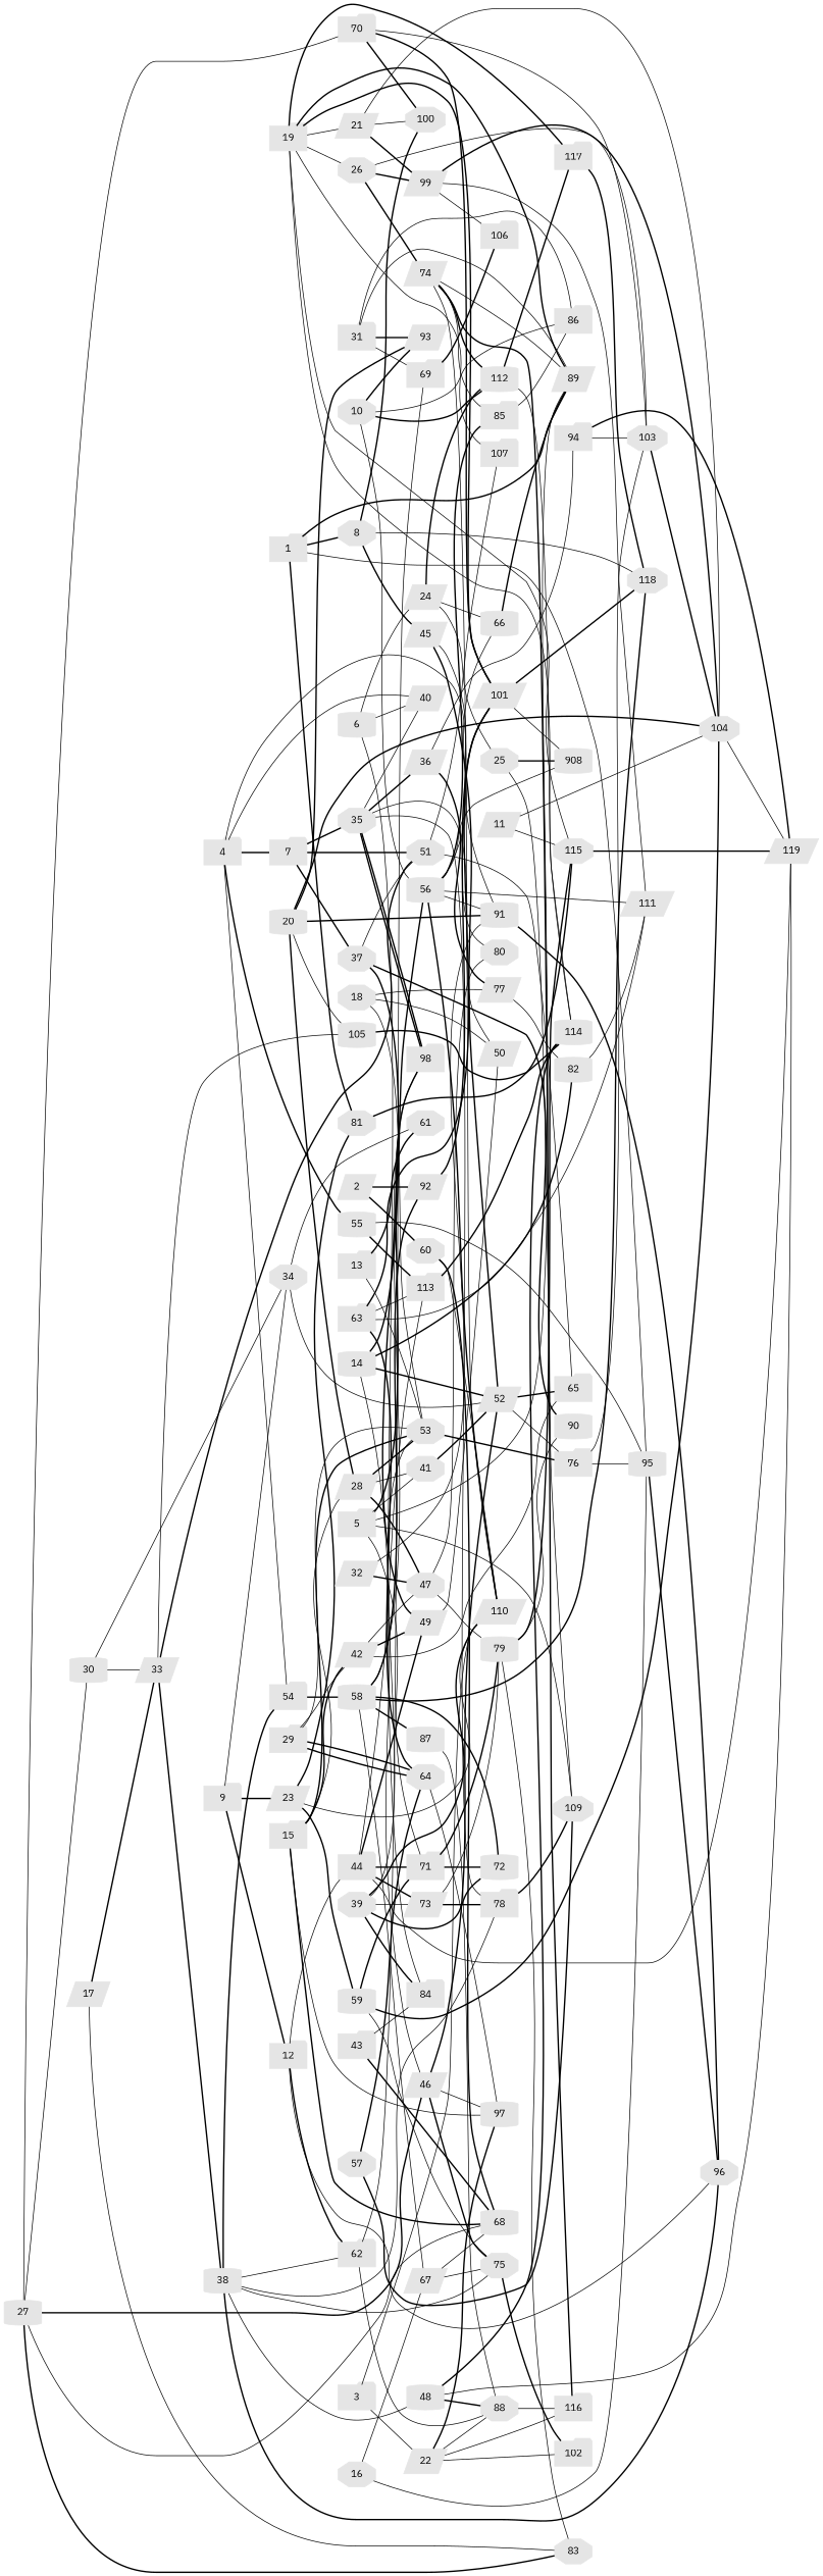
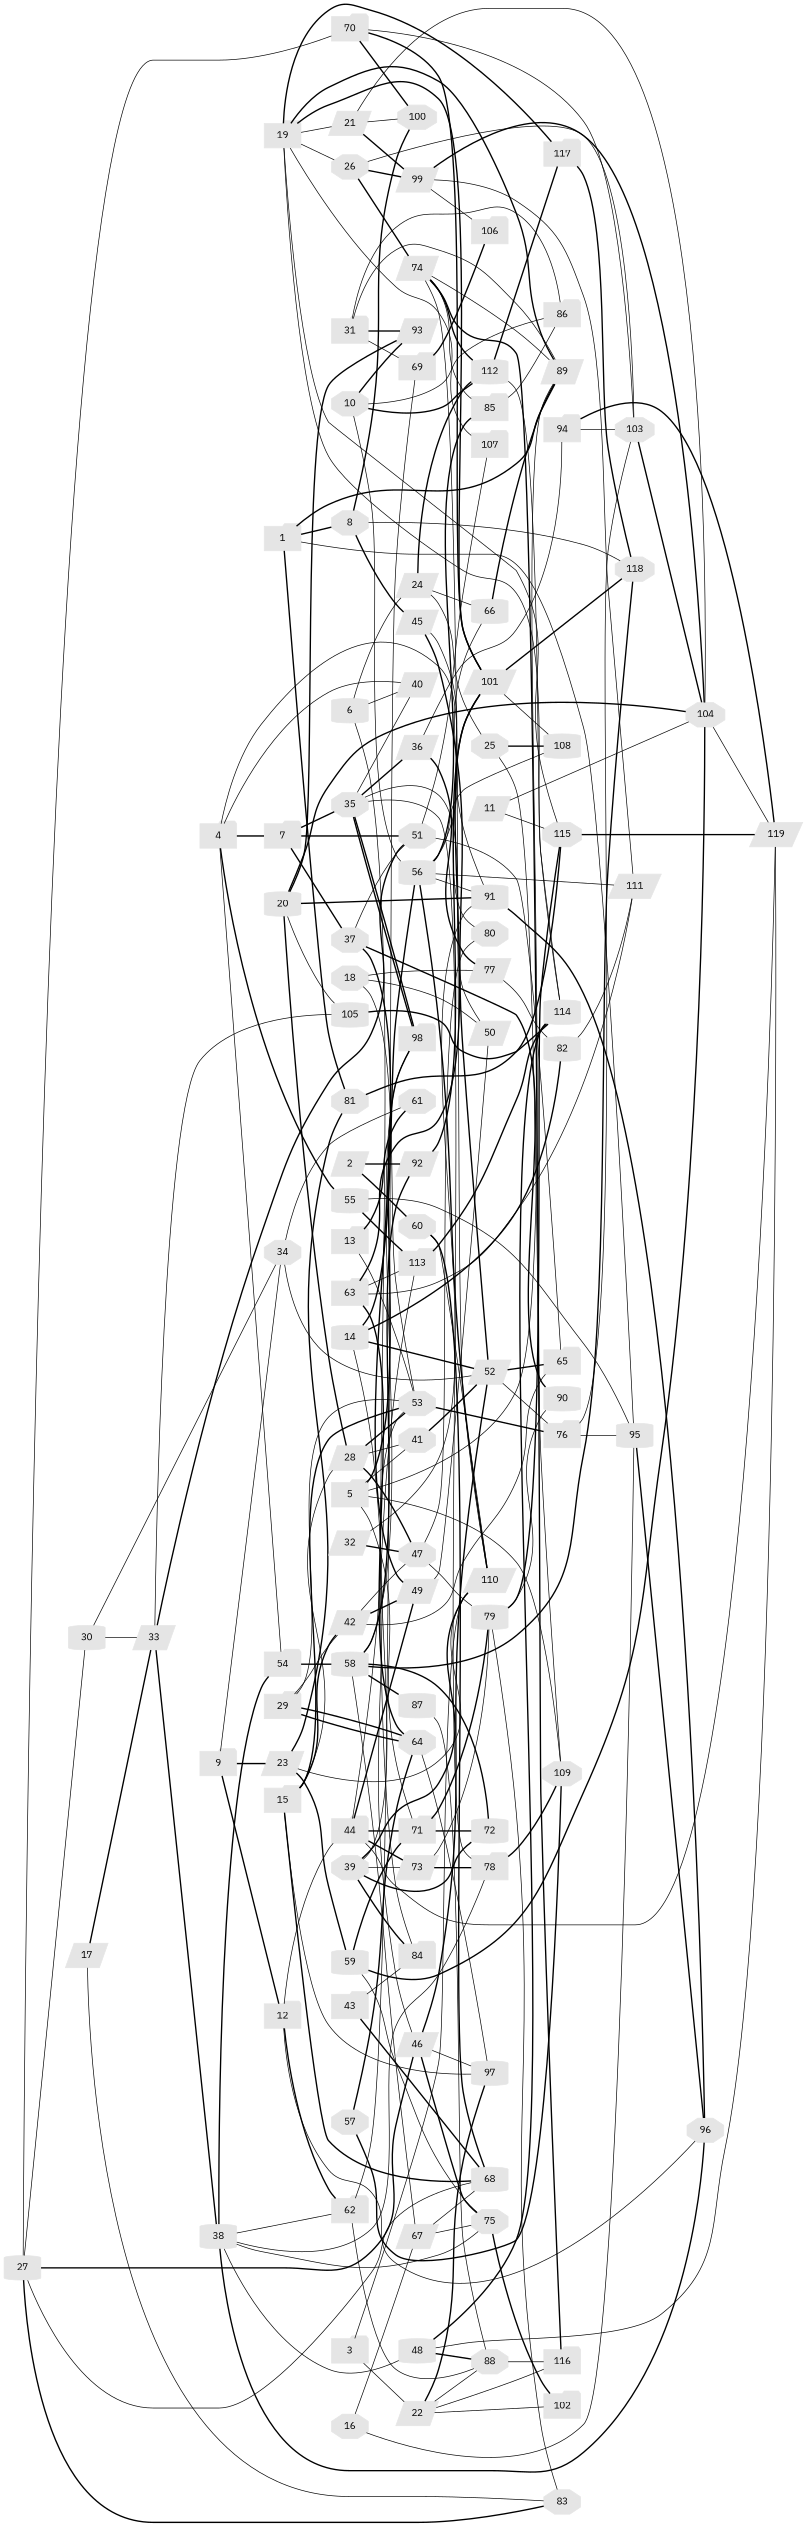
  graph {
    fontname="IBM Plex Sans"
    rankdir=LR
    node [color=gray90 fontname="IBM Plex Sans" shape=folder style=filled]
    edge [fontname="IBM Plex Sans" style=solid]
    8 [shape=octagon]
    1
    81 [shape=octagon]
    89 [shape=parallelogram]
    95 [shape=cylinder]
    45 [shape=parallelogram]
    100 [shape=octagon]
    118 [shape=octagon]
    115 [shape=octagon]
    96 [shape=octagon]
    2 [shape=parallelogram]
    60 [shape=octagon]
    92 [shape=parallelogram]
    110 [shape=parallelogram]
    68 [shape=cylinder]
    101 [shape=parallelogram]
    22 [shape=parallelogram]
    3
    97 [shape=cylinder]
    88 [shape=octagon]
    102
    116
    4
    7
    40 [shape=parallelogram]
    54
    55 [shape=cylinder]
    80 [shape=octagon]
    35 [shape=octagon]
    37 [shape=octagon]
    51 [shape=octagon]
    58 [shape=cylinder]
    113
    5
    41 [shape=octagon]
    71
    98
    109 [shape=octagon]
    52 [shape=parallelogram]
    72 [shape=cylinder]
    79 [shape=cylinder]
    6 [shape=cylinder]
    24 [shape=parallelogram]
    84
    112 [shape=cylinder]
    25 [shape=octagon]
    66 [shape=cylinder]
    50 [shape=parallelogram]
    36 [shape=parallelogram]
    78
    49 [shape=parallelogram]
    90 [shape=cylinder]
    107
    65
    91 [shape=cylinder]
    9
    12
    23 [shape=parallelogram]
    34 [shape=octagon]
    44
    62
    59 [shape=cylinder]
    61 [shape=octagon]
    10 [shape=octagon]
    56 [shape=cylinder]
    86
    93 [shape=parallelogram]
    111 [shape=parallelogram]
-   108 [shape=cylinder label=908]
+   108 [shape=cylinder]
    85
    114 [shape=cylinder]
    117
    11 [shape=parallelogram]
    104 [shape=octagon]
    119 [shape=parallelogram]
    73 [shape=parallelogram]
    69
    53 [shape=octagon]
    13
    76
    14 [shape=cylinder]
    46 [shape=parallelogram]
    82 [shape=cylinder]
    75 [shape=octagon]
    15
    28 [shape=parallelogram]
    42 [shape=parallelogram]
    47 [shape=octagon]
    16 [shape=octagon]
    67 [shape=parallelogram]
    17 [shape=parallelogram]
    33 [shape=parallelogram]
    83 [shape=octagon]
    105 [shape=cylinder]
    38 [shape=cylinder]
    18 [shape=octagon]
    77 [shape=parallelogram]
    19
    21 [shape=parallelogram]
    26 [shape=octagon]
    99 [shape=parallelogram]
    74 [shape=parallelogram]
    103 [shape=octagon]
    20 [shape=cylinder]
    106
    27 [shape=cylinder]
    30 [shape=cylinder]
    70
    29
    64 [shape=octagon]
    31
    32 [shape=parallelogram]
    48 [shape=cylinder]
    94
    39 [shape=octagon]
    43
    87 [shape=cylinder]
    57 [shape=octagon]
    63
    8 -- 45 [style=bold]
    8 -- 100 [style=bold]
    8 -- 118
    1 -- 8 [style=bold]
    1 -- 81 [style=bold]
    1 -- 89 [style=bold]
    1 -- 95
    81 -- 115 [style=bold]
    95 -- 96 [style=bold]
    45 -- 52 [style=bold]
    45 -- 91
    115 -- 119 [style=bold]
    2 -- 60 [style=bold]
    2 -- 92 [style=bold]
    60 -- 110
    60 -- 68 [style=bold]
    92 -- 101 [style=bold]
    101 -- 118 [style=bold]
    101 -- 108
    22 -- 97 [style=bold]
    22 -- 88
    22 -- 102
    22 -- 116
    3 -- 110
    3 -- 22
    88 -- 116
    4 -- 7 [style=bold]
    4 -- 40
    4 -- 54
    4 -- 55 [style=bold]
    4 -- 80
    7 -- 35 [style=bold]
    7 -- 37 [style=bold]
    7 -- 51 [style=bold]
    54 -- 58 [style=bold]
    55 -- 95
    55 -- 113 [style=bold]
    35 -- 40
    35 -- 98 [style=bold]
    35 -- 98 [style=bold]
    35 -- 50
    35 -- 36 [style=bold]
    35 -- 78
    37 -- 51
    37 -- 49 [style=bold]
    37 -- 90 [style=bold]
    51 -- 107
    51 -- 65
    58 -- 118 [style=bold]
    58 -- 92 [style=bold]
    58 -- 98
    58 -- 72 [style=bold]
    58 -- 67
    58 -- 87 [style=bold]
    113 -- 114 [style=bold]
    5 -- 89
    5 -- 41
    5 -- 71
    5 -- 98 [style=bold]
    5 -- 109
    41 -- 52 [style=bold]
    71 -- 72 [style=bold]
    71 -- 79 [style=bold]
    52 -- 65 [style=bold]
    52 -- 76
    79 -- 115 [style=bold]
    79 -- 90
    79 -- 83
    6 -- 40
    6 -- 24
    6 -- 84
    24 -- 112 [style=bold]
    24 -- 25
    24 -- 66
    112 -- 114
    112 -- 117 [style=bold]
    25 -- 109
    25 -- 108 [style=bold]
    66 -- 89 [style=bold]
    36 -- 77 [style=bold]
    36 -- 94
    78 -- 109 [style=bold]
    49 -- 50
    91 -- 96 [style=bold]
    9 -- 12 [style=bold]
    9 -- 23 [style=bold]
    9 -- 34
    12 -- 96
    12 -- 44
    12 -- 62 [style=bold]
    23 -- 81 [style=bold]
    23 -- 110
    23 -- 59 [style=bold]
    34 -- 52
    34 -- 61
    44 -- 113
    44 -- 71 [style=bold]
    44 -- 49 [style=bold]
    44 -- 119
    44 -- 73 [style=bold]
    62 -- 88
    62 -- 69
    59 -- 71 [style=bold]
    59 -- 104 [style=bold]
    59 -- 75
    10 -- 112 [style=bold]
    10 -- 56
    10 -- 86
    10 -- 93 [style=bold]
    56 -- 110 [style=bold]
    56 -- 66
    56 -- 91
    56 -- 111
    56 -- 108
    56 -- 85 [style=bold]
    85 -- 86
    117 -- 118 [style=bold]
    11 -- 115
    11 -- 104
    104 -- 119
    73 -- 79
    73 -- 78 [style=bold]
    69 -- 106 [style=bold]
    53 -- 76 [style=bold]
    13 -- 61 [style=bold]
    13 -- 53
    76 -- 95
    76 -- 103
    14 -- 52 [style=bold]
    14 -- 56 [style=bold]
    14 -- 46
    14 -- 82 [style=bold]
    46 -- 97
    46 -- 52 [style=bold]
    46 -- 75 [style=bold]
    82 -- 111
    75 -- 102 [style=bold]
    15 -- 68 [style=bold]
    15 -- 97
    15 -- 53 [style=bold]
    15 -- 28
    15 -- 42 [style=bold]
    28 -- 41
    28 -- 53 [style=bold]
    28 -- 47 [style=bold]
    42 -- 49 [style=bold]
    42 -- 65
    42 -- 47
    47 -- 80
    47 -- 79
    16 -- 95
    16 -- 67
    67 -- 68
    67 -- 75
    17 -- 33 [style=bold]
    17 -- 83
    33 -- 51 [style=bold]
    33 -- 105
    33 -- 38 [style=bold]
    105 -- 114 [style=bold]
    38 -- 96 [style=bold]
    38 -- 54 [style=bold]
    38 -- 78
    38 -- 62
    38 -- 75
    38 -- 48
    18 -- 50
    18 -- 53
    18 -- 77
    77 -- 82
    19 -- 89 [style=bold]
    19 -- 115
    19 -- 101 [style=bold]
    19 -- 107
    19 -- 114
    19 -- 117 [style=bold]
    19 -- 21
    19 -- 26
    21 -- 100
    21 -- 104
    21 -- 99 [style=bold]
    26 -- 99 [style=bold]
    26 -- 74 [style=bold]
    26 -- 103
    99 -- 111
    99 -- 104 [style=bold]
    99 -- 106
    74 -- 89
    74 -- 110
    74 -- 116 [style=bold]
    74 -- 112 [style=bold]
    74 -- 85
    103 -- 104 [style=bold]
    20 -- 91 [style=bold]
    20 -- 93 [style=bold]
    20 -- 104 [style=bold]
    20 -- 28 [style=bold]
    20 -- 105
    27 -- 68
    27 -- 46 [style=bold]
    27 -- 83 [style=bold]
    27 -- 30
    27 -- 70
    30 -- 34
    30 -- 33
    70 -- 100 [style=bold]
    70 -- 101 [style=bold]
    70 -- 103
    29 -- 53
    29 -- 42
    29 -- 64 [style=bold]
    29 -- 64 [style=bold]
    64 -- 97
    31 -- 89
    31 -- 86
    31 -- 93 [style=bold]
    31 -- 69
    32 -- 91
    32 -- 47 [style=bold]
    48 -- 88 [style=bold]
    48 -- 114 [style=bold]
    48 -- 119
    94 -- 119 [style=bold]
    94 -- 103
    39 -- 110 [style=bold]
    39 -- 72 [style=bold]
    39 -- 84 [style=bold]
    39 -- 73
    39 -- 53
    43 -- 68 [style=bold]
    43 -- 84
    87 -- 88
    57 -- 109 [style=bold]
    57 -- 64 [style=bold]
    63 -- 101 [style=bold]
    63 -- 113
    63 -- 111
    63 -- 64 [style=bold]
  }
